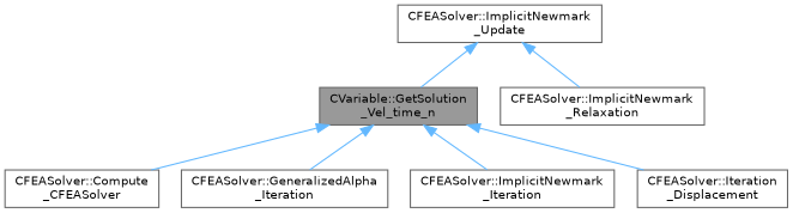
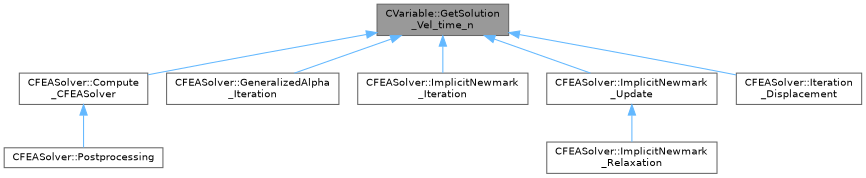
  digraph {
    rankdir=TB
    node [color=grey40 fillcolor=white fontname=Helvetica fontsize=10 shape=box style=filled]
    edge [color=steelblue1 dir=back fontname=Helvetica fontsize=10 labelfontname=Helvetica labelfontsize=10 style=solid]
    n1 [color=gray40 fillcolor=grey60 fontcolor=black height=0.2 label="CVariable::GetSolution\l_Vel_time_n" width=0.4]
    n2 [height=0.2 label="CFEASolver::Compute\l_CFEASolver" width=0.4]
    n3 [height=0.2 label="CFEASolver::GeneralizedAlpha\l_Iteration" width=0.4]
    n4 [height=0.2 label="CFEASolver::ImplicitNewmark\l_Iteration" width=0.4]
    n5 [height=0.2 label="CFEASolver::ImplicitNewmark\l_Update" width=0.4]
    n6 [height=0.2 label="CFEASolver::Iteration\l_Displacement" width=0.4]
+   n7 [height=0.2 label="CFEASolver::Postprocessing" width=0.4]
    n8 [height=0.2 label="CFEASolver::ImplicitNewmark\l_Relaxation" width=0.4]
    n1 -> n2
    n1 -> n3
    n1 -> n4
-   n5 -> n1
+   n1 -> n5
    n1 -> n6
+   n2 -> n7
    n5 -> n8
  }
